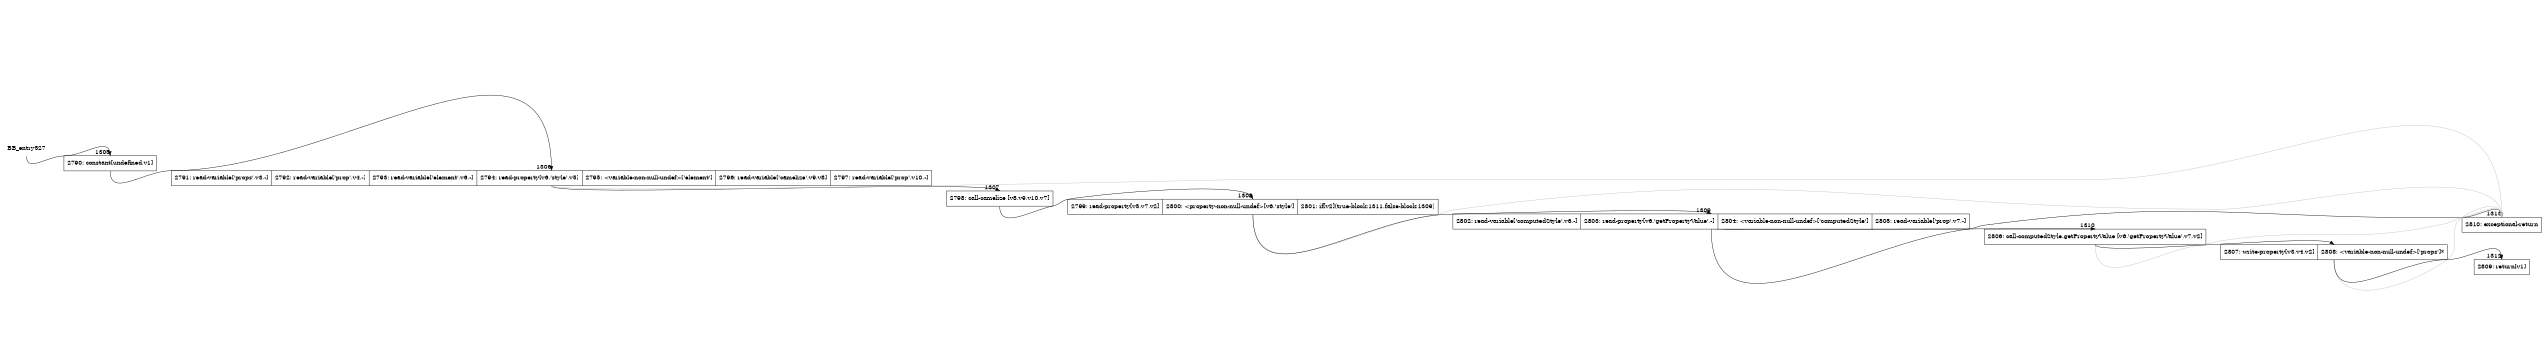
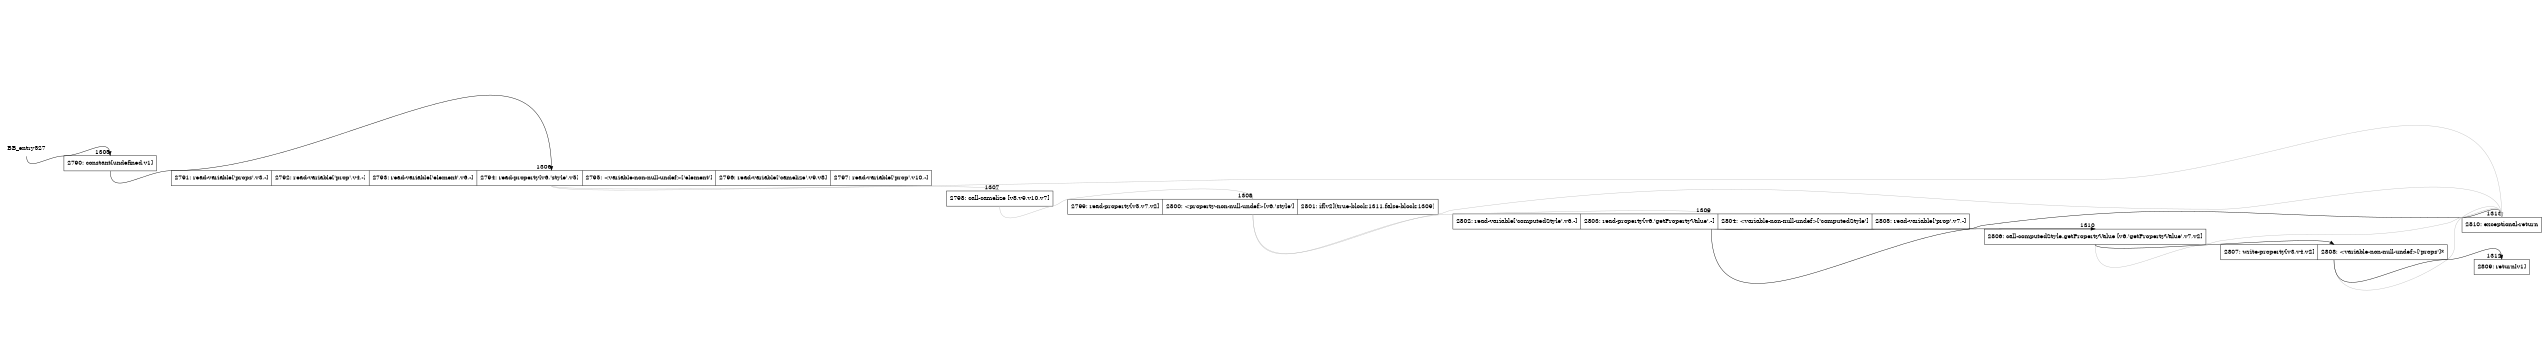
  digraph {
    rankdir=LR
    node [shape=record]
    edge [headport=n tailport=s]
    n1 [label=BB_entry527 shape=none]
    n2 [label="{2790: constant[undefined,v1]}"]
    n3 [label="{2791: read-variable['props',v3,-]|2792: read-variable['prop',v4,-]|2793: read-variable['element',v6,-]|2794: read-property[v6,'style',v5]|2795: \<variable-non-null-undef\>['element']|2796: read-variable['camelize',v9,v8]|2797: read-variable['prop',v10,-]}"]
    n4 [label="{2798: call-camelize [v8,v9,v10,v7]}"]
    n5 [label="{2810: exceptional-return}"]
    n6 [label="{2799: read-property[v5,v7,v2]|2800: \<property-non-null-undef\>[v6,'style']|2801: if[v2](true-block:1311,false-block:1309)}"]
    n7 [label="{2802: read-variable['computedStyle',v6,-]|2803: read-property[v6,'getPropertyValue',-]|2804: \<variable-non-null-undef\>['computedStyle']|2805: read-variable['prop',v7,-]}"]
    n8 [label="{2807: write-property[v3,v4,v2]|2808: \<variable-non-null-undef\>['props']*}"]
    n9 [label="{2809: return[v1]}"]
    n10 [label="{2806: call-computedStyle.getPropertyValue [v6,'getPropertyValue',v7,v2]}"]
    n1 -> n2 [headlabel="    1305"]
    n2 -> n3 [headlabel="      1306"]
-   n3 -> n4 [headlabel="      1307"]
+   n3 -> n4 [headlabel="      1307" color=gray]
    n3 -> n5 [color=gray headlabel="      1313"]
-   n4 -> n6 [headlabel="      1308"]
+   n4 -> n6 [headlabel="      1308" color=gray]
    n6 -> n5 [color=gray]
-   n6 -> n7 [headlabel="      1309"]
+   n6 -> n7 [headlabel="      1309" color=gray]
    n7 -> n5 [color=black]
    n7 -> n10 [headlabel="      1310"]
    n8 -> n5 [color=gray]
    n8 -> n9 [headlabel="      1312"]
    n10 -> n5 [color=gray]
    n10 -> n8
  }
